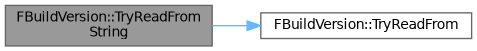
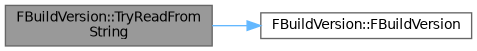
  digraph {
    rankdir=LR
    node [fontname=Helvetica fontsize=10 shape=box style=filled]
    n1 [color=gray40 fillcolor=grey60 fontcolor=black height=0.2 label="FBuildVersion::TryReadFrom\lString" width=0.4]
-   n2 [color=grey40 fillcolor=white height=0.2 label="FBuildVersion::TryReadFrom" width=0.4]
+   n2 [color=grey40 fillcolor=white height=0.2 label="FBuildVersion::FBuildVersion" width=0.4]
    n1 -> n2 [color=steelblue1 fontname=Helvetica fontsize=10 labelfontname=Helvetica labelfontsize=10 style=solid]
  }
